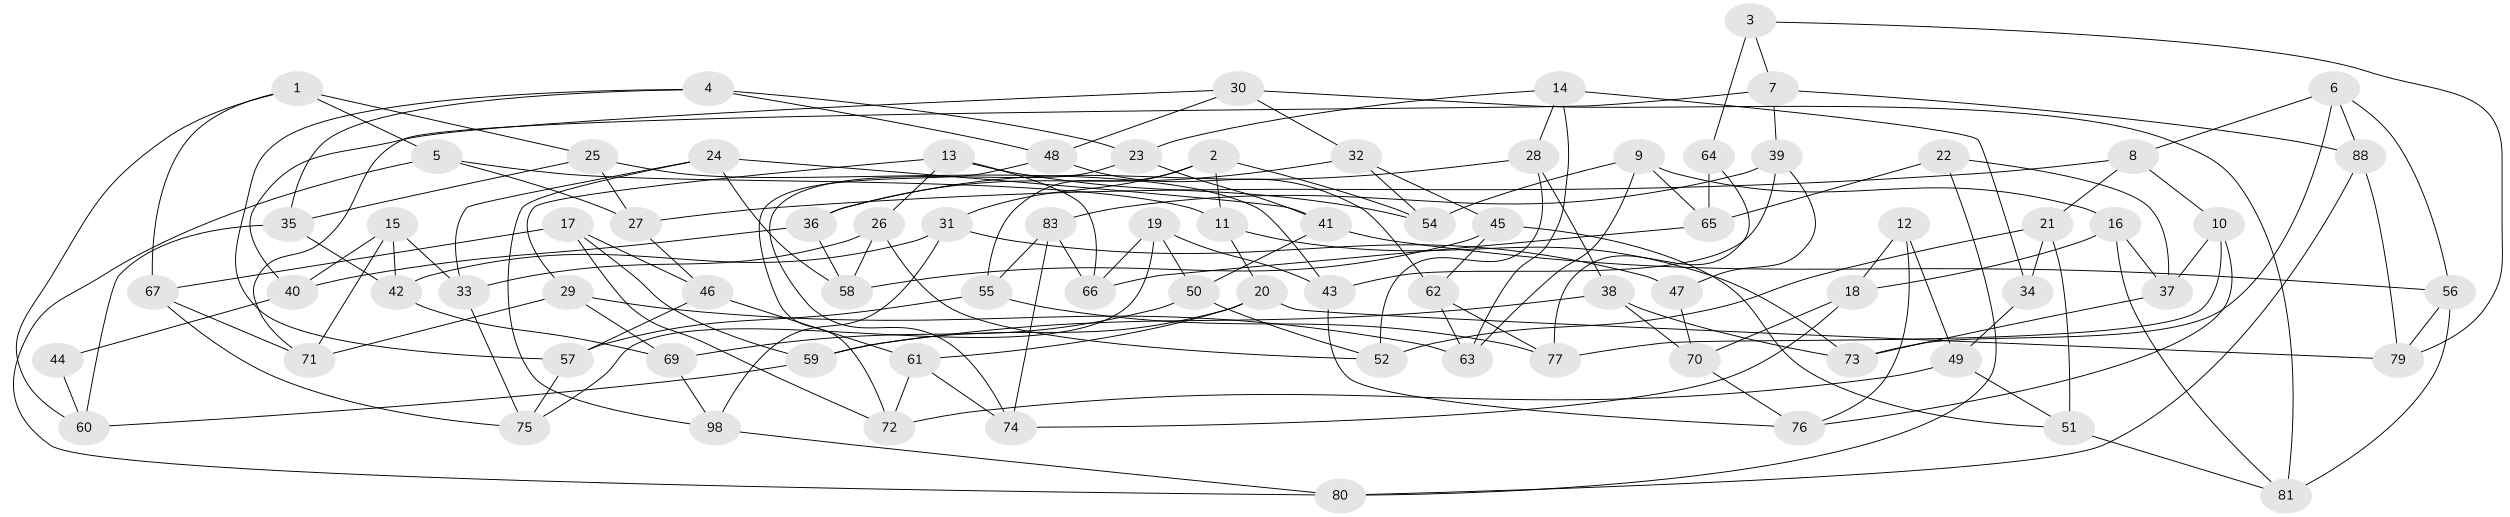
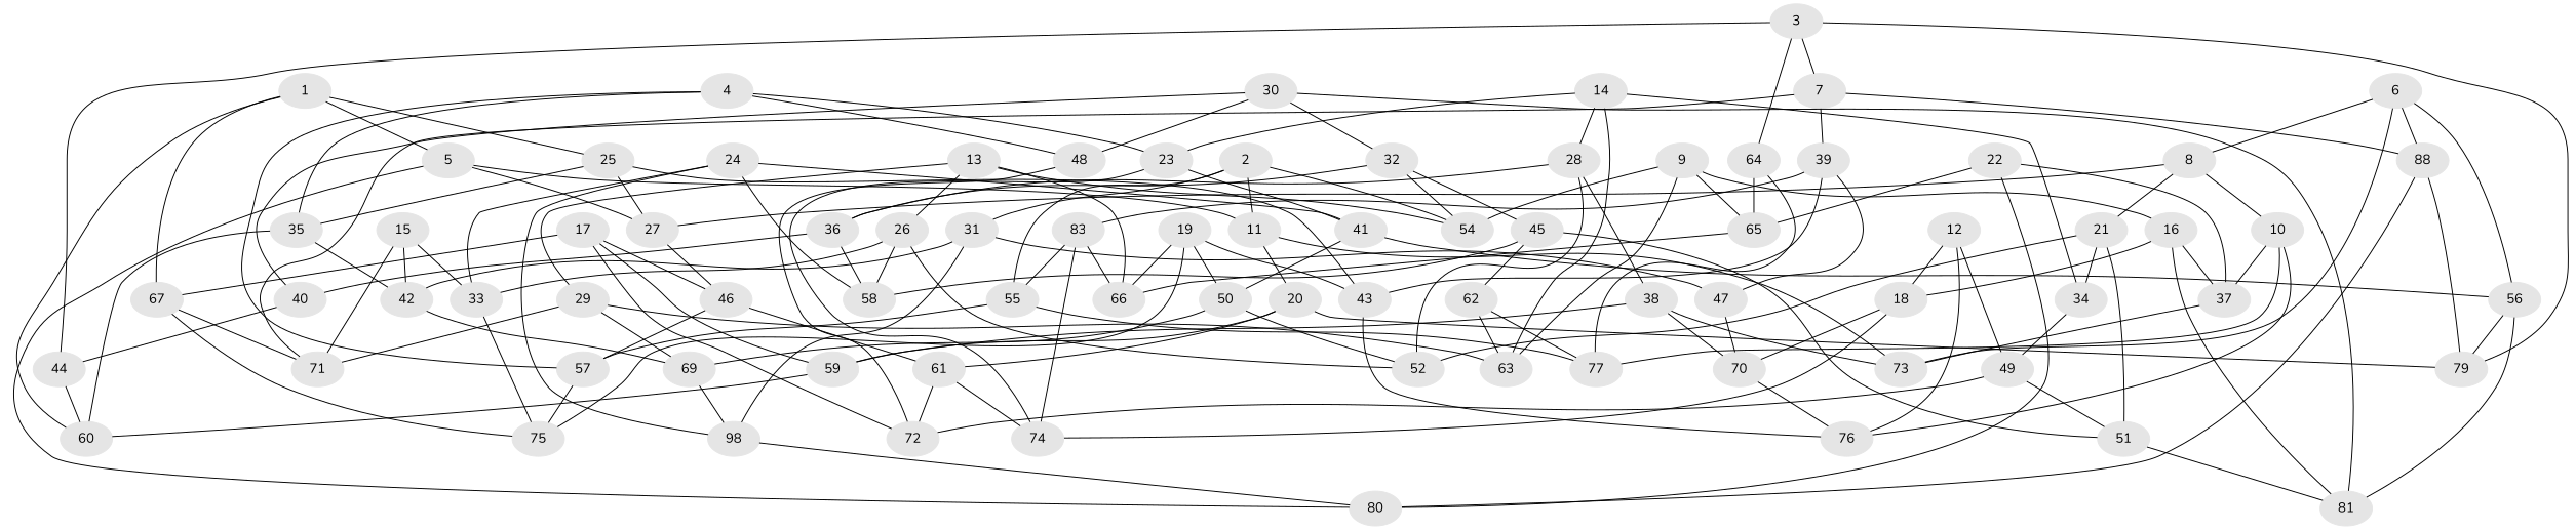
  graph {
    fontname=Nunito
    node [color=gray90 fontname=Nunito style=filled]
    edge [fontname=Nunito]
    1
    5
    25
    60
    67
    11
    27
    80
    35
    43
    71
    75
    2
    31
    54
    55
    73
    20
    47
    42
    n21 [label=98]
    57
    77
    3
    7
    44
    64
    79
    n29 [label=88]
    39
    65
    4
    23
    48
    74
    41
    72
    62
    46
    6
    8
    56
    10
    21
    81
    n46 [label=83]
    37
    76
    34
    51
    52
    9
    16
    63
    18
    66
    59
    61
    12
    49
    70
    13
    26
    29
    33
    58
    69
    14
    28
    36
    38
    15
    40
    17
    19
    50
    22
    24
    30
    32
    45
    1 -- 5
    1 -- 25
    1 -- 60
    1 -- 67
    5 -- 11
    5 -- 27
    5 -- 80
    25 -- 27
    25 -- 35
    25 -- 43
    67 -- 71
    67 -- 75
    11 -- 73
    11 -- 20
    27 -- 46
    35 -- 60
    35 -- 42
    43 -- 76
    2 -- 11
    2 -- 31
    2 -- 54
    2 -- 55
    31 -- 47
    31 -- 42
    31 -- n21
    55 -- 57
    55 -- 77
    20 -- 79
    20 -- 59
    20 -- 61
    47 -- 70
    42 -- 69
    n21 -- 80
    57 -- 75
    3 -- 7
+   3 -- 44
    3 -- 64
    3 -- 79
    7 -- 71
    7 -- n29
    7 -- 39
    44 -- 60
    64 -- 77
    64 -- 65
    n29 -- 80
    n29 -- 79
    39 -- 43
    39 -- 47
    39 -- n46
    65 -- 66
    4 -- 35
    4 -- 57
    4 -- 23
    4 -- 48
    23 -- 74
    23 -- 41
    48 -- 72
-   48 -- 62
    41 -- 56
    41 -- 50
    62 -- 77
    62 -- 63
    46 -- 57
    46 -- 61
    6 -- 73
    6 -- n29
    6 -- 8
    6 -- 56
    8 -- 27
    8 -- 10
    8 -- 21
    56 -- 79
    56 -- 81
    10 -- 77
    10 -- 37
    10 -- 76
    21 -- 34
    21 -- 51
    21 -- 52
    n46 -- 55
    n46 -- 74
    n46 -- 66
    37 -- 73
    34 -- 49
    51 -- 81
    9 -- 54
    9 -- 65
    9 -- 16
    9 -- 63
    16 -- 81
    16 -- 37
    16 -- 18
    18 -- 74
    18 -- 70
    59 -- 60
    61 -- 74
    61 -- 72
    12 -- 76
    12 -- 18
    12 -- 49
    49 -- 72
    49 -- 51
    70 -- 76
    13 -- 54
    13 -- 66
    13 -- 26
    13 -- 29
    26 -- 52
    26 -- 33
    26 -- 58
    29 -- 71
    29 -- 63
    29 -- 69
    33 -- 75
    69 -- n21
    14 -- 23
    14 -- 34
    14 -- 63
    14 -- 28
    28 -- 52
    28 -- 36
    28 -- 38
    36 -- 58
    36 -- 40
    38 -- 73
    38 -- 59
    38 -- 70
    15 -- 71
    15 -- 42
    15 -- 33
-   15 -- 40
    40 -- 44
    17 -- 67
    17 -- 72
    17 -- 46
    17 -- 59
    19 -- 43
    19 -- 75
    19 -- 66
    19 -- 50
    50 -- 52
    50 -- 69
    22 -- 80
    22 -- 65
    22 -- 37
    24 -- n21
    24 -- 41
    24 -- 33
    24 -- 58
    30 -- 48
    30 -- 81
    30 -- 40
    30 -- 32
    32 -- 54
    32 -- 36
    32 -- 45
    45 -- 62
    45 -- 51
    45 -- 58
  }
